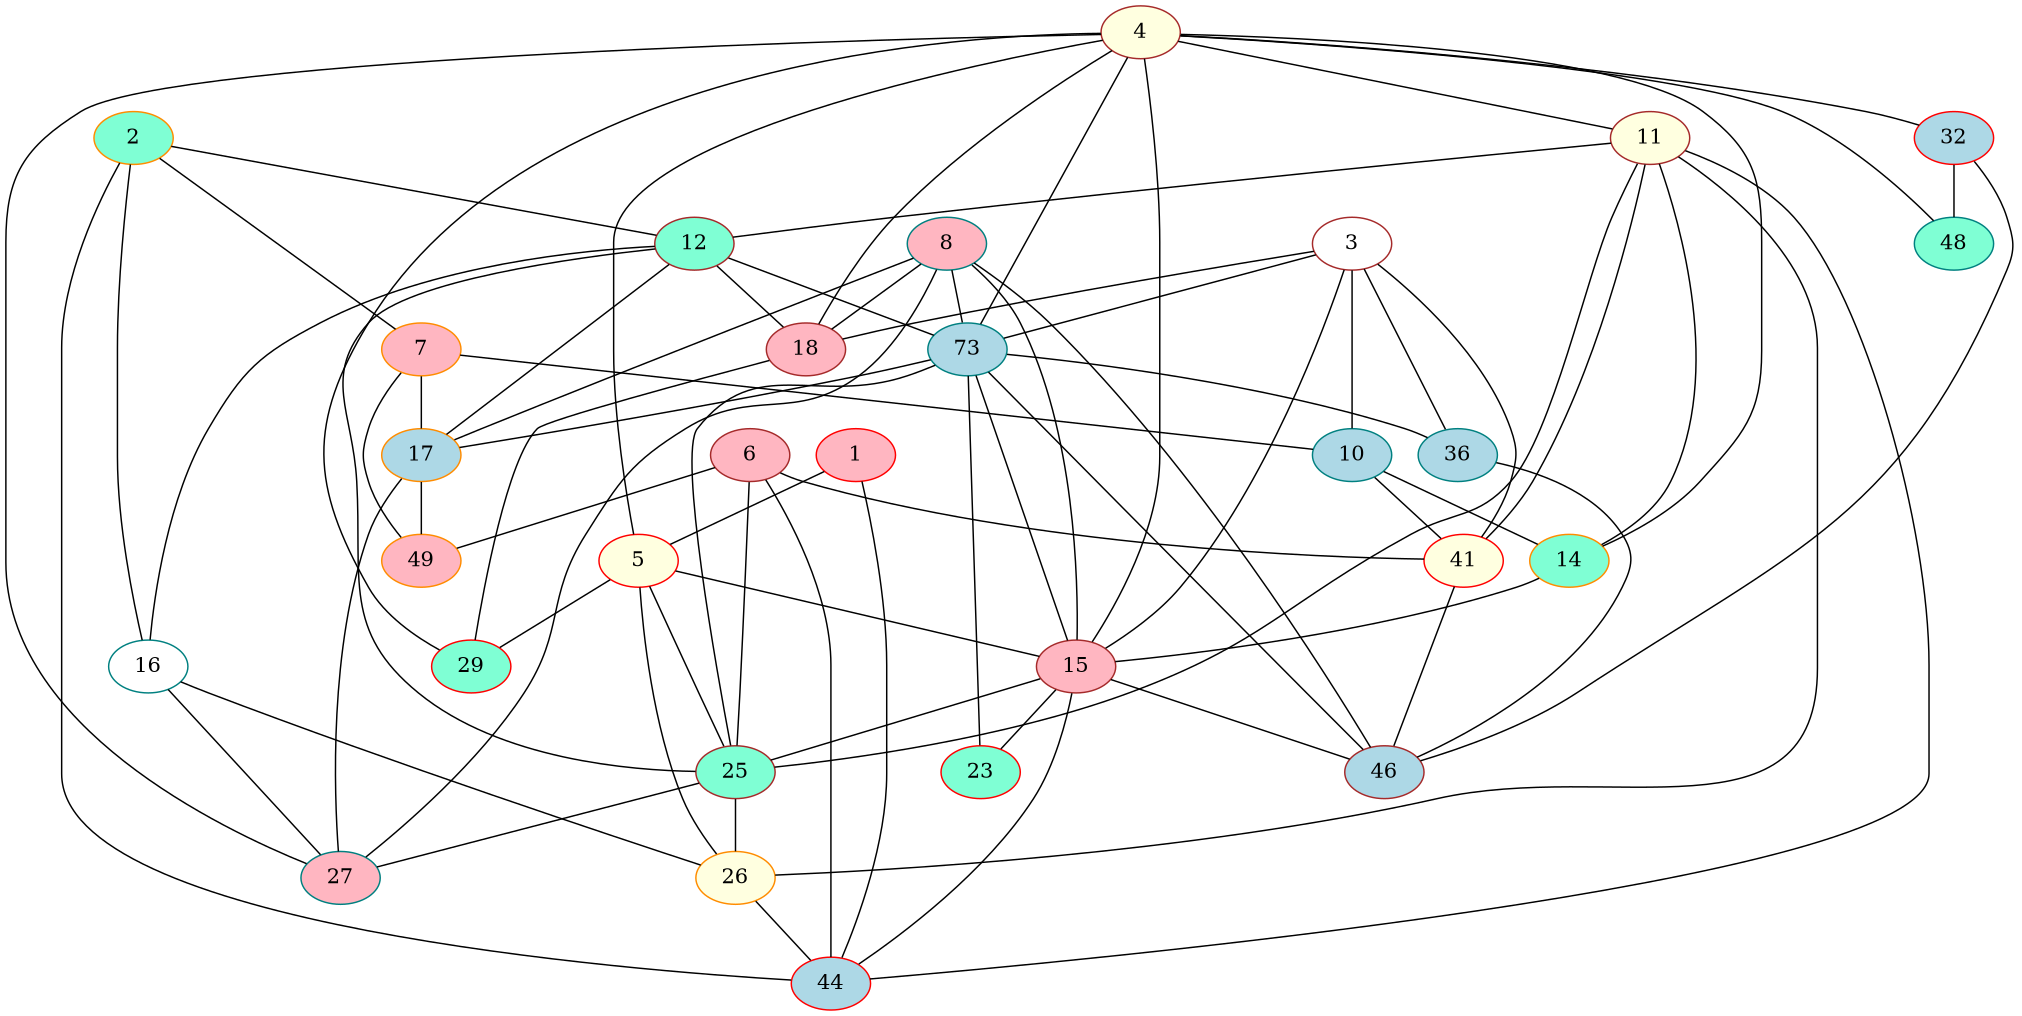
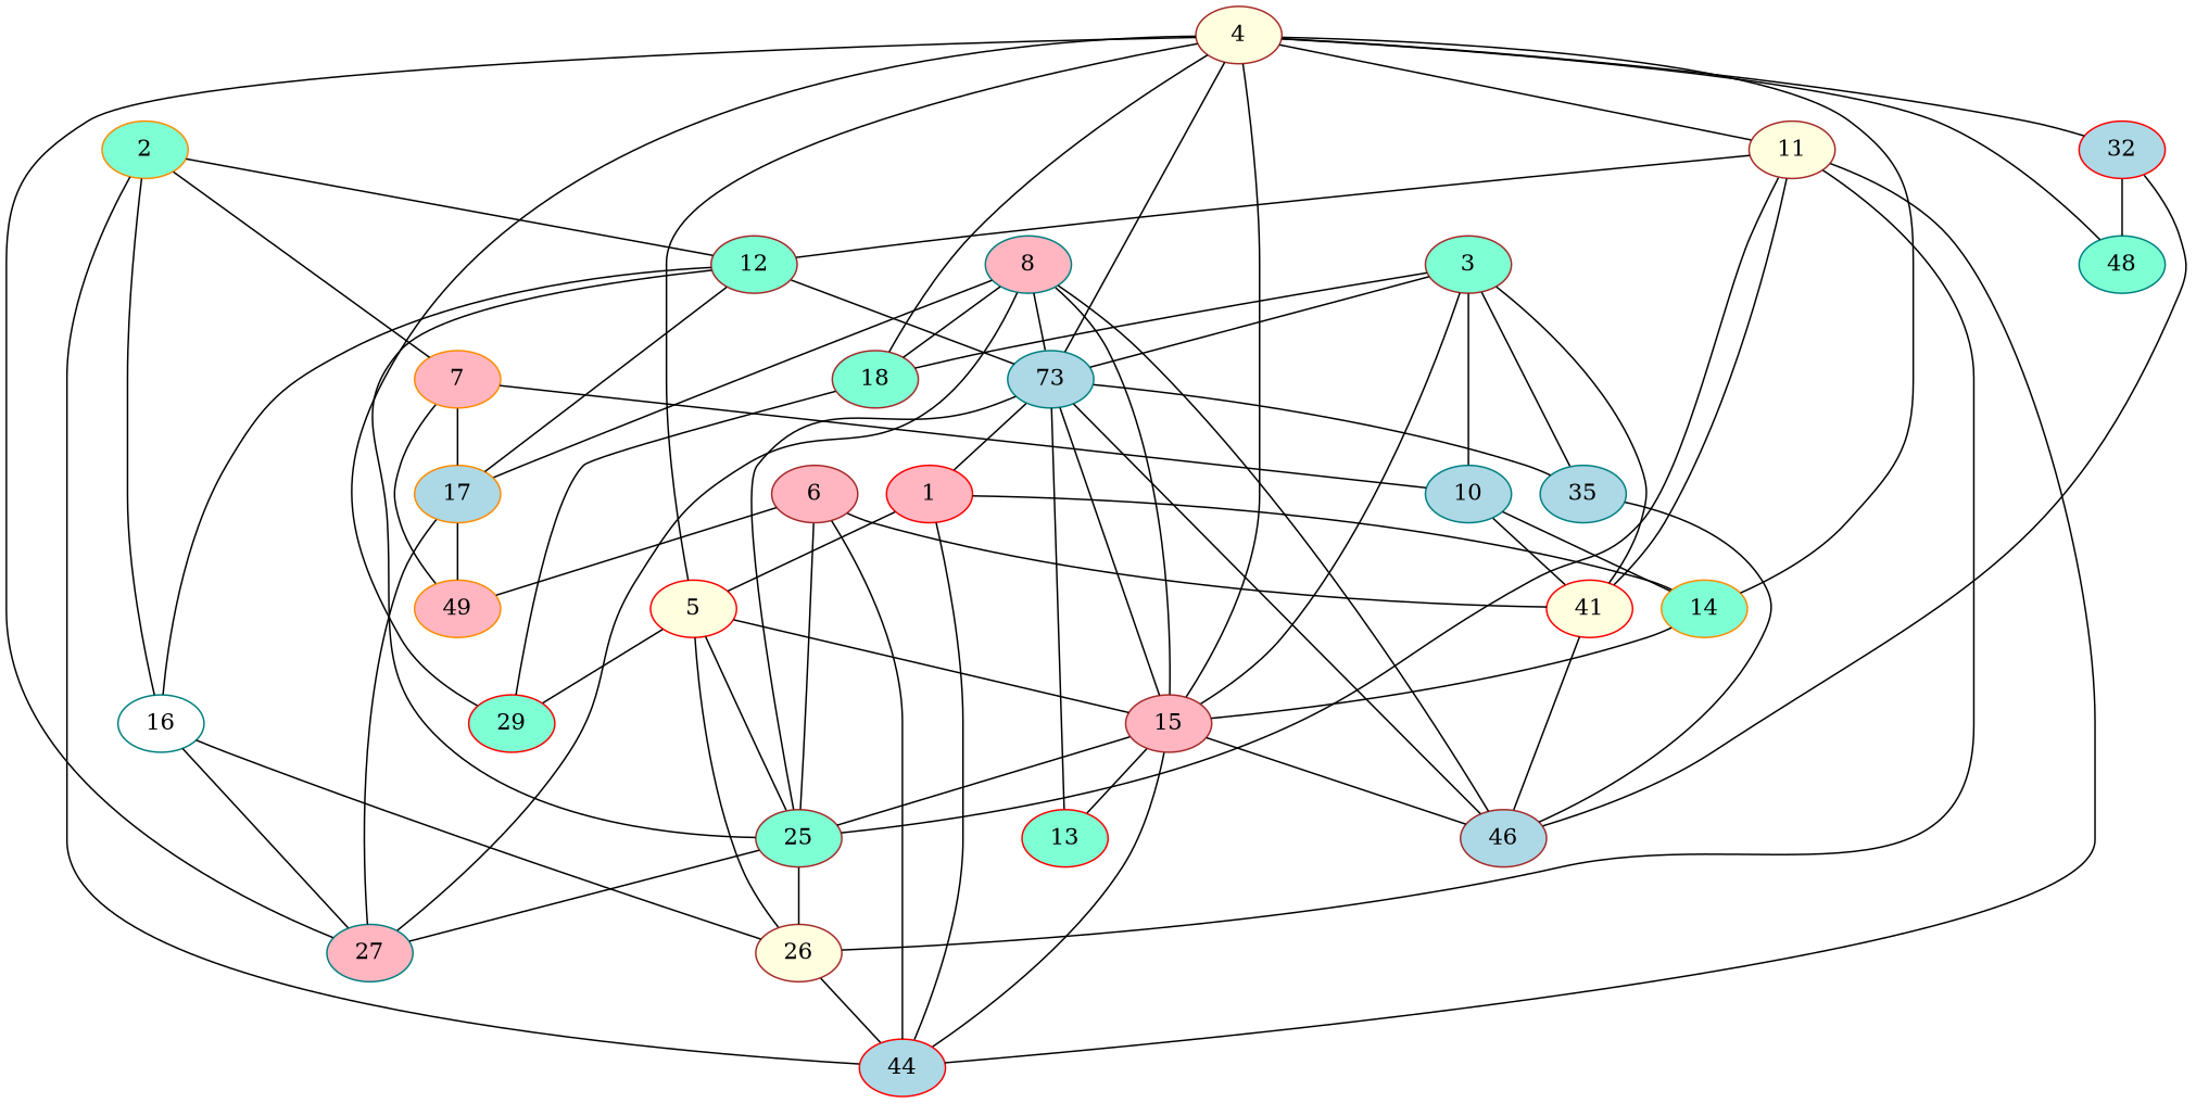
  graph {
    node [color=brown fillcolor=aquamarine style=filled]
    5 [color=red fillcolor=lightyellow super="+47"]
    15 [fillcolor=lightpink super="+45"]
    29 [color=red]
    25 [super="+38"]
-   26 [color=darkorange fillcolor=lightyellow super="+37"]
+   26 [fillcolor=lightyellow super="+37"]
    1 [color=red fillcolor=lightpink]
    44 [color=red fillcolor=lightblue super="+50"]
    2 [color=darkorange super="+35"]
    7 [color=darkorange fillcolor=lightpink super="+21"]
    12 [super="+43"]
    16 [color=teal fillcolor=white super="+51"]
    10 [color=teal fillcolor=lightblue super="+20"]
    49 [color=darkorange fillcolor=lightpink]
    17 [color=darkorange fillcolor=lightblue super="+24"]
    n15 [color=teal fillcolor=lightblue label=73 super="+22"]
-   18 [fillcolor=lightpink super="+30"]
+   18 [super="+30"]
    27 [color=teal fillcolor=lightpink super="+31"]
-   3 [fillcolor=white super="+40"]
-   36 [color=teal fillcolor=lightblue super="+39"]
+   3 [super="+40"]
+   36 [color=teal fillcolor=lightblue super="+39" label=35]
    41 [color=red fillcolor=lightyellow super="+42"]
    14 [color=darkorange super="+34"]
    46 [fillcolor=lightblue]
-   23 [color=red]
+   23 [color=red label=13]
    4 [fillcolor=lightyellow super="+9"]
    11 [fillcolor=lightyellow super="+33"]
    32 [color=red fillcolor=lightblue]
    48 [color=teal]
    6 [fillcolor=lightpink super="+19"]
    8 [color=teal fillcolor=lightpink super="+28"]
    5 -- 15
    5 -- 29
    5 -- 25
    5 -- 26
    15 -- 25
    15 -- 44
    15 -- 46
    15 -- 23
    25 -- 26
    25 -- 27
    26 -- 44 [weight=2]
    1 -- 5
    1 -- 44
    2 -- 44
    2 -- 7
    2 -- 12
    2 -- 16
    7 -- 10
    7 -- 49 [weight=2]
    7 -- 17
    12 -- 25
    12 -- 16
    12 -- 17
    12 -- n15
-   12 -- 18
    16 -- 26
    16 -- 27
    10 -- 41 [weight=2]
    10 -- 14
    17 -- 49
    17 -- 27
    n15 -- 15
    n15 -- 25
-   n15 -- 17
+   n15 -- 1
    n15 -- 36
    n15 -- 46
    n15 -- 23
    18 -- 29
    3 -- 15
    3 -- 10 [weight=2]
    3 -- n15
    3 -- 18
    3 -- 36
    3 -- 41
    36 -- 46
    41 -- 46
    14 -- 15
    4 -- 5
    4 -- 15
    4 -- 29
    4 -- n15
    4 -- 18
    4 -- 27
    4 -- 14
    4 -- 11
    4 -- 32
    4 -- 48
    11 -- 25
    11 -- 26
    11 -- 44
    11 -- 12
    11 -- 41
-   11 -- 14
+   1 -- 14
    32 -- 46
    32 -- 48
    6 -- 25
    6 -- 44
    6 -- 49
    6 -- 41
    8 -- 15
    8 -- 17
    8 -- n15
    8 -- 18
    8 -- 27
    8 -- 46
  }
